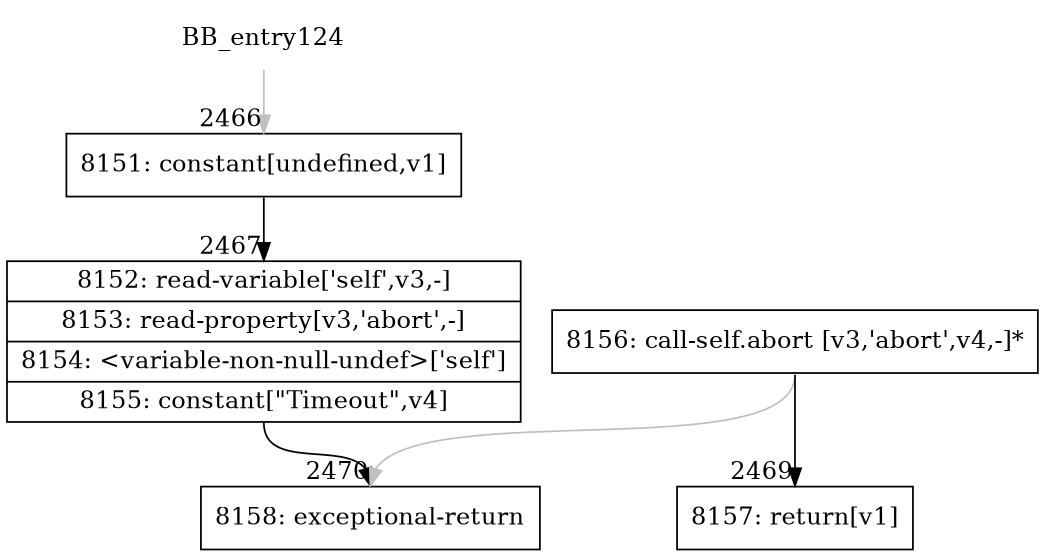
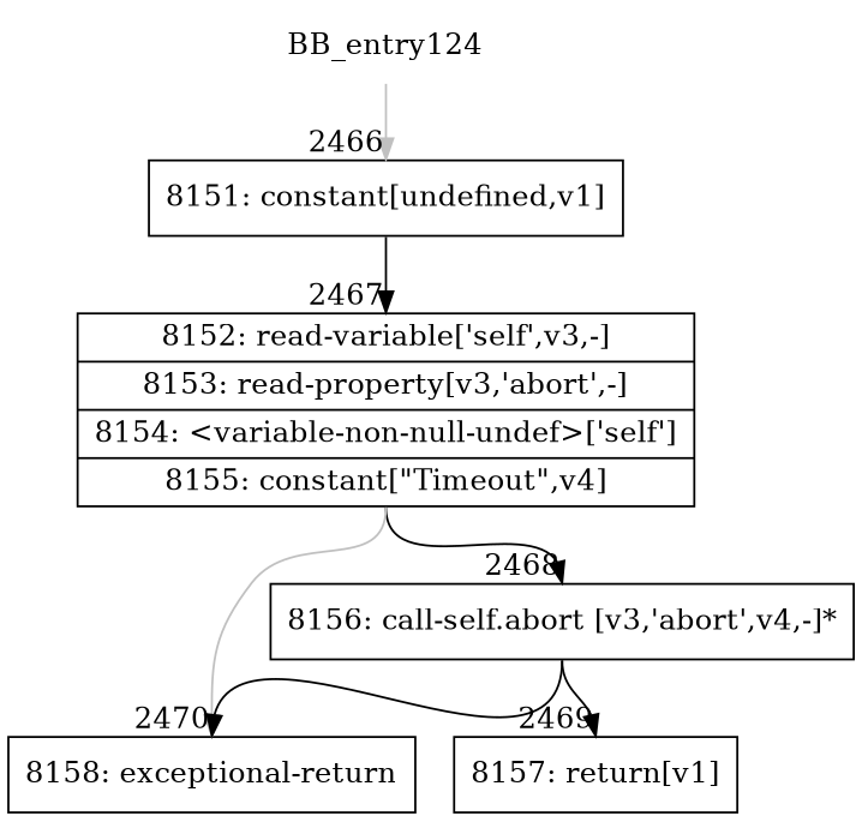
  digraph {
    rankdir=TD
    node [shape=record]
    edge [headport=n tailport=s]
    BB_entry124 [shape=none]
    n2 [label="{8151: constant[undefined,v1]}"]
    n3 [label="{8152: read-variable['self',v3,-]|8153: read-property[v3,'abort',-]|8154: \<variable-non-null-undef\>['self']|8155: constant[\"Timeout\",v4]}"]
    n4 [label="{8156: call-self.abort [v3,'abort',v4,-]*}"]
    n5 [label="{8158: exceptional-return}"]
    n6 [label="{8157: return[v1]}"]
    BB_entry124 -> n2 [color=gray headlabel="    2466"]
    n2 -> n3 [headlabel="      2467"]
-   n3 -> n5 [color=black headlabel="      2470"]
-   n4 -> n5 [color=gray]
+   n3 -> n4 [headlabel="      2468"]
+   n3 -> n5 [color=gray headlabel="      2470"]
+   n4 -> n5 [color=black]
    n4 -> n6 [headlabel="      2469"]
  }
